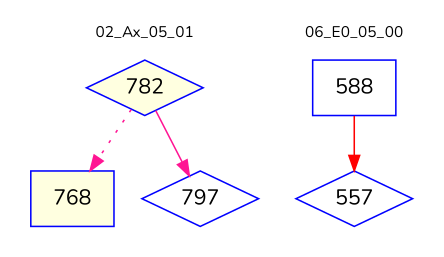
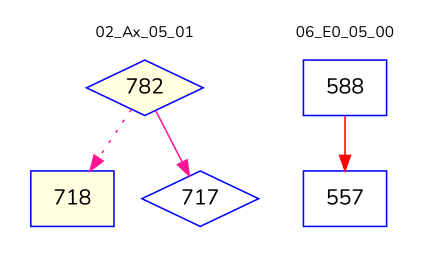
  digraph {
    fontname=Nunito
    node [color=blue fillcolor=white fontname=Nunito shape=box style=filled]
    edge [color=deeppink fontname=Nunito style=solid]
    n1 [fillcolor=lightyellow label=782 shape=diamond]
-   n2 [fillcolor=lightyellow label=768]
-   n3 [label=797 shape=diamond]
+   n2 [fillcolor=lightyellow label=718]
+   n3 [label=717 shape=diamond]
    n4 [label=588]
-   n5 [label=557 shape=diamond]
+   n5 [label=557]
    subgraph cluster_1 {
      color=white
      fontsize=10
      label="02_Ax_05_01"
      n1
      n2
      n3
    }
    subgraph cluster_2 {
      color=white
      fontsize=10
      label="06_E0_05_00"
      n4
      n5
    }
    n1 -> n2 [style=dotted]
    n1 -> n3
    n4 -> n5 [color=red]
  }
